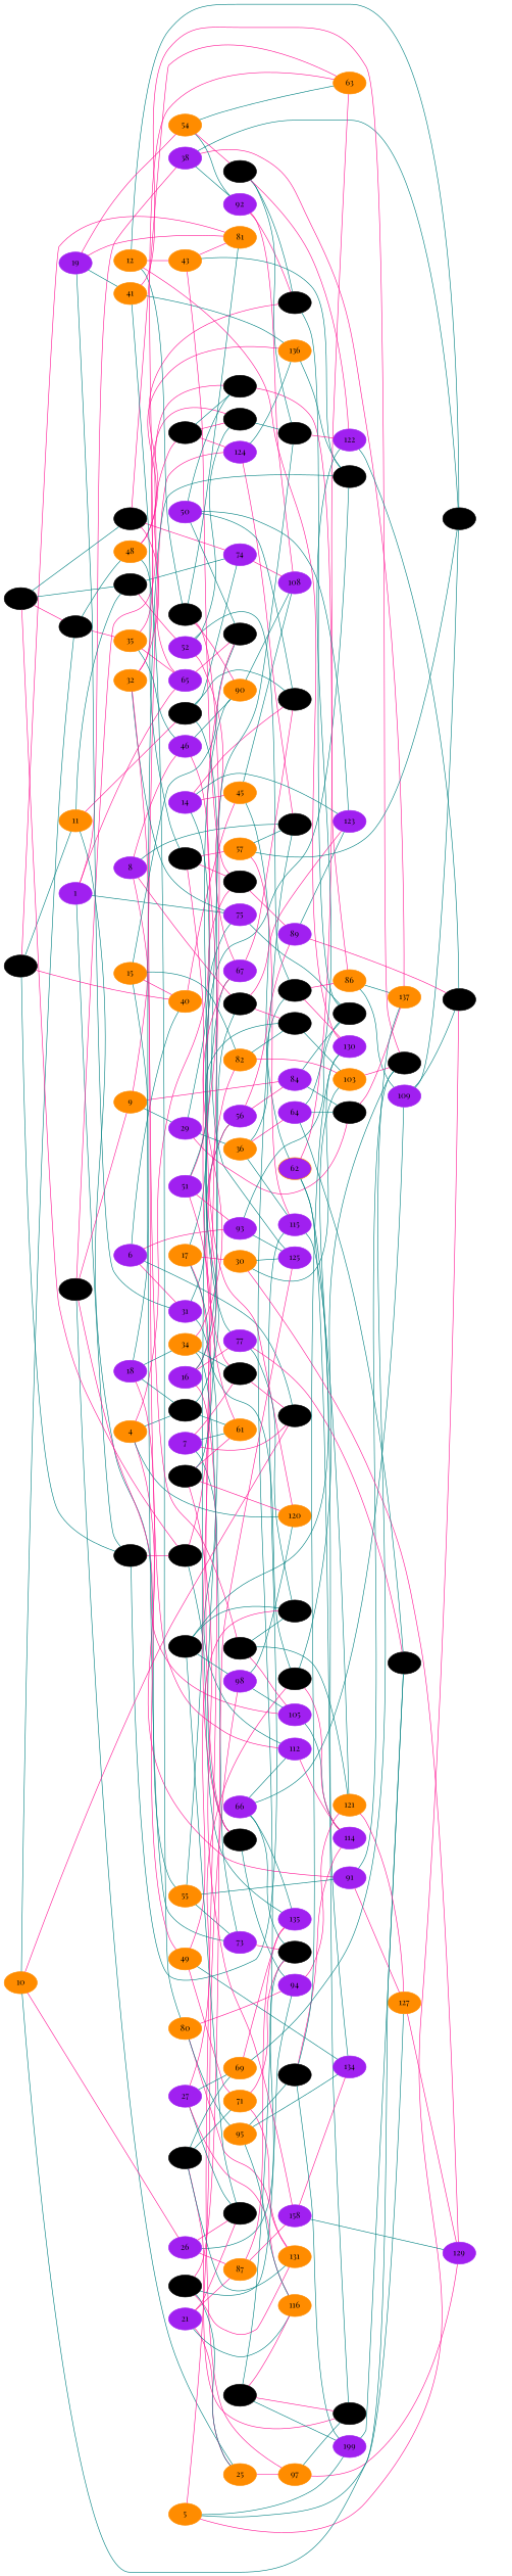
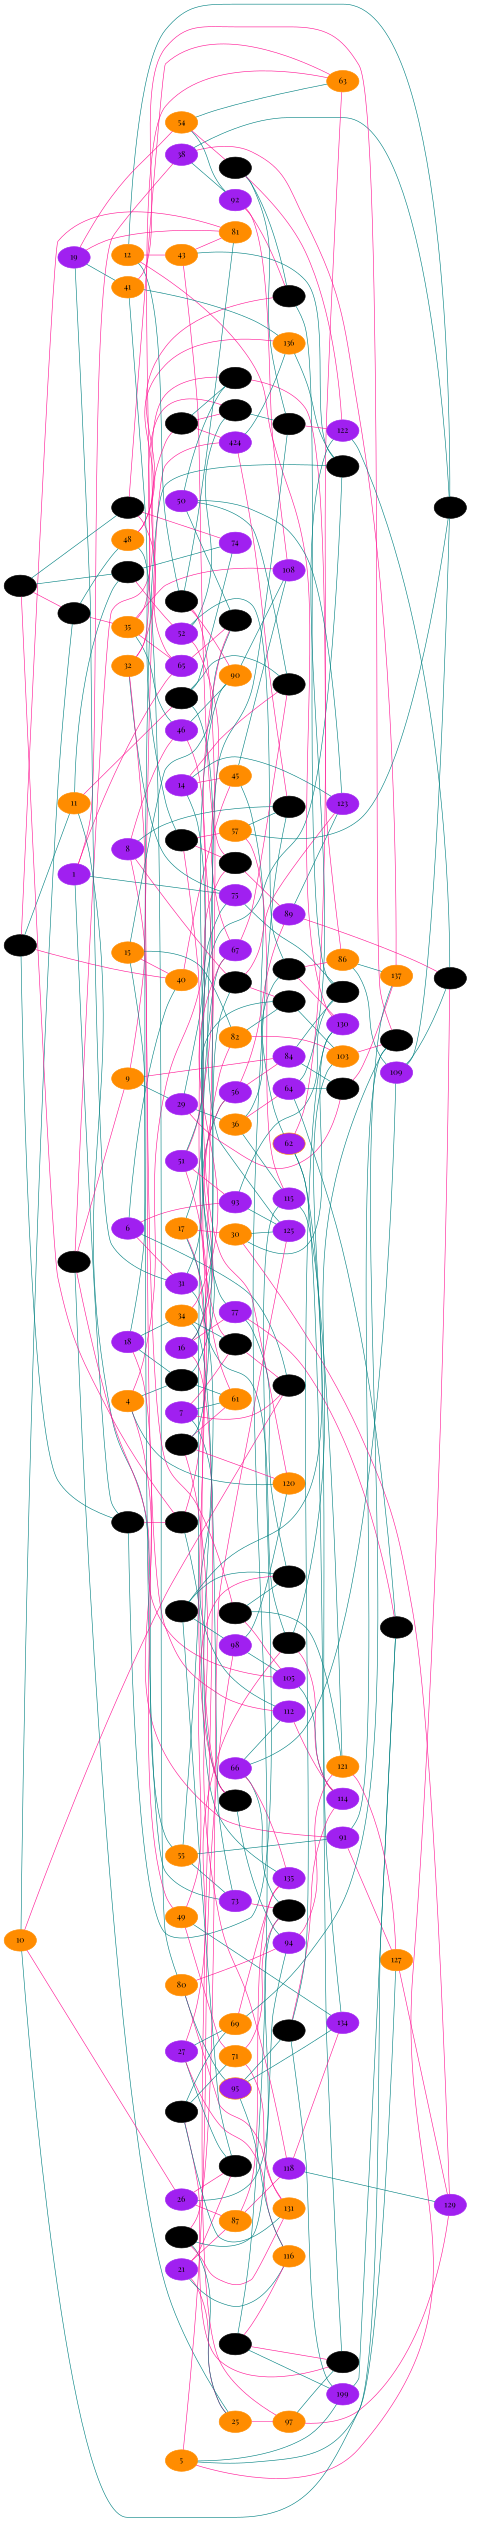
  graph {
    fontname="Playfair Display"
    rankdir=LR
    node [color=purple fontname="Playfair Display" style=filled]
    edge [color=teal fontname="Playfair Display"]
    22 [color=black]
    1
    38
    65
    75
    33 [color=black]
    115
    138 [color=black]
    92
    137 [color=darkorange]
    132 [color=black]
    102 [color=black]
    2 [color=black]
    11 [color=darkorange]
    40 [color=darkorange]
    81 [color=darkorange]
    39 [color=black]
    47 [color=black]
    55 [color=darkorange]
    45 [color=darkorange]
    3 [color=black]
    9 [color=darkorange]
    25 [color=darkorange]
    72 [color=black]
    105
    29
    84
-   124
+   124 [label=424]
    97 [color=darkorange]
    86 [color=darkorange]
    114
    4 [color=darkorange]
    23 [color=black]
    59 [color=black]
    91
    120 [color=darkorange]
    61 [color=darkorange]
    56
    89
    127 [color=darkorange]
    113 [color=black]
    5 [color=darkorange]
    98
    n44 [label=199]
    140 [color=black]
    141 [color=black]
    129
    6
    31
    93
    133 [color=black]
    70 [color=black]
    139 [color=black]
    125
    7
    106 [color=black]
    112
    8
    28 [color=black]
    46
    128 [color=black]
    123
    83 [color=black]
    90 [color=darkorange]
    36 [color=darkorange]
    126 [color=black]
    136 [color=darkorange]
    10 [color=darkorange]
    20 [color=black]
    26
    35 [color=darkorange]
    48 [color=darkorange]
    87 [color=darkorange]
    117 [color=black]
    99 [color=black]
    52
    74
    101 [color=black]
    73
    67
    12 [color=darkorange]
    43 [color=darkorange]
    68 [color=black]
    130
    13 [color=black]
    60 [color=black]
    82 [color=darkorange]
    135
    63 [color=darkorange]
    14
    77
    62 [color=darkorange fillcolor=purple]
    108
    111 [color=black]
    15 [color=darkorange]
    103 [color=darkorange]
    16
    110 [color=black]
    17 [color=darkorange]
    30 [color=darkorange]
    88 [color=black]
    94
    18
    34 [color=darkorange]
    49 [color=darkorange]
    71 [color=darkorange]
    134
    19
    41 [color=darkorange]
    54 [color=darkorange]
    44 [color=black]
    76 [color=black]
    79 [color=black]
    80 [color=darkorange]
    100 [color=black]
    21
    116 [color=darkorange]
-   118 [label=158]
+   118
    121 [color=darkorange]
    24 [color=black]
    131 [color=darkorange]
    27
    69 [color=darkorange]
    64
    78 [color=black]
    32 [color=darkorange]
    37 [color=black]
    58 [color=black]
    85 [color=black]
    122
    57 [color=darkorange]
    42 [color=black]
-   95 [color=darkorange]
+   95 [color=darkorange fillcolor=purple]
    50
    51
    53 [color=black]
    66
    109
    107 [color=black]
    96 [color=black]
    104 [color=black]
    22 -- 33 [color=deeppink]
    22 -- 115
    1 -- 22
    1 -- 38 [color=deeppink]
    1 -- 65 [color=deeppink]
    1 -- 75
    38 -- 138
    38 -- 92
    38 -- 137 [color=deeppink]
    65 -- 132 [color=deeppink]
    75 -- 102
    33 -- 82 [color=deeppink]
    33 -- 135
    115 -- 121
    92 -- 108 [color=deeppink]
    92 -- 100 [color=deeppink]
    2 -- 22
    2 -- 11
    2 -- 40 [color=deeppink]
    2 -- 81 [color=deeppink]
    11 -- 39
    11 -- 47 [color=deeppink]
    11 -- 55
    40 -- 45 [color=deeppink]
    39 -- 52 [color=deeppink]
    39 -- 74
    47 -- 125
    47 -- 74
    47 -- 101
    55 -- 91
    55 -- 73
    55 -- 67
    45 -- 62
    45 -- 108
    3 -- 9 [color=deeppink]
    3 -- 25
    3 -- 72 [color=deeppink]
    3 -- 105 [color=deeppink]
    9 -- 29
    9 -- 84 [color=deeppink]
    9 -- 124 [color=deeppink]
    25 -- 97 [color=deeppink]
    72 -- 86 [color=deeppink]
    105 -- 114
    29 -- 75
    29 -- 36
    29 -- 126 [color=deeppink]
    84 -- 102
    84 -- 126
    124 -- 128 [color=deeppink]
    124 -- 136
    97 -- 129 [color=deeppink]
    97 -- 110
    86 -- 137
    86 -- 109
    4 -- 23
    4 -- 59 [color=deeppink]
    4 -- 91 [color=deeppink]
    4 -- 120
    23 -- 61
    23 -- 56
    59 -- 89 [color=deeppink]
    91 -- 127 [color=deeppink]
    91 -- 113
    56 -- 84 [color=deeppink]
    56 -- 89 [color=deeppink]
    89 -- 140 [color=deeppink]
    89 -- 123
    127 -- 129 [color=deeppink]
    5 -- 127
    5 -- 98 [color=deeppink]
    5 -- n44
    5 -- 140 [color=deeppink]
    98 -- 105
    98 -- 120
    n44 -- 141
    6 -- 40
    6 -- 31 [color=deeppink]
    6 -- 93 [color=deeppink]
    6 -- 133
    31 -- 70
    31 -- 139
    93 -- 102
    93 -- 125
    70 -- 94
    7 -- 61
    7 -- 133 [color=deeppink]
    7 -- 106 [color=deeppink]
    7 -- 112
    106 -- 133 [color=deeppink]
    112 -- 114 [color=deeppink]
    8 -- 112 [color=deeppink]
    8 -- 28 [color=deeppink]
    8 -- 46 [color=deeppink]
    8 -- 128
    28 -- 123 [color=deeppink]
    28 -- 83 [color=deeppink]
    46 -- 120 [color=deeppink]
    46 -- 90
    83 -- 103
    90 -- 108
    36 -- 115
    36 -- 64 [color=deeppink]
    36 -- 78
    126 -- 137 [color=deeppink]
    136 -- 139
    10 -- 141
    10 -- 133 [color=deeppink]
    10 -- 20
    10 -- 26 [color=deeppink]
    20 -- 35 [color=deeppink]
    20 -- 48
    26 -- 87 [color=deeppink]
    26 -- 117 [color=deeppink]
    26 -- 99
    35 -- 65 [color=deeppink]
    35 -- 46
    35 -- 79 [color=deeppink]
    48 -- 136 [color=deeppink]
    48 -- 80
    48 -- 100 [color=deeppink]
    87 -- 135 [color=deeppink]
    87 -- 118 [color=deeppink]
    52 -- 67 [color=deeppink]
    52 -- 79
    52 -- 78
-   74 -- 108 [color=deeppink]
+   35 -- 108 [color=deeppink]
    73 -- 99 [color=deeppink]
    67 -- 101 [color=deeppink]
    12 -- 138
    12 -- 43 [color=deeppink]
    12 -- 68
    12 -- 130 [color=deeppink]
    43 -- 81 [color=deeppink]
    43 -- 59 [color=deeppink]
    43 -- 139
    68 -- 81
    68 -- 70 [color=deeppink]
    68 -- 90 [color=deeppink]
    13 -- 33 [color=deeppink]
    13 -- 39
    13 -- 20 [color=deeppink]
    13 -- 60
    60 -- 65 [color=deeppink]
    60 -- 74 [color=deeppink]
    60 -- 63 [color=deeppink]
    82 -- 83
    82 -- 103 [color=deeppink]
    14 -- 45 [color=deeppink]
    14 -- 123
    14 -- 101 [color=deeppink]
    14 -- 77
    77 -- 141 [color=deeppink]
    77 -- 111
    62 -- 63 [color=deeppink]
    62 -- 110
    62 -- 134
    15 -- 132
    15 -- 40 [color=deeppink]
    15 -- 73
    15 -- 82
    103 -- 113 [color=deeppink]
    16 -- 97 [color=deeppink]
    16 -- 56 [color=deeppink]
    16 -- 28
    16 -- 77 [color=deeppink]
    17 -- 70 [color=deeppink]
    17 -- 90
    17 -- 30 [color=deeppink]
    17 -- 88
    30 -- 129 [color=deeppink]
    30 -- 125
    30 -- 130
    88 -- 114 [color=deeppink]
    88 -- 113
    94 -- 121 [color=deeppink]
    18 -- 23
    18 -- 139
    18 -- 34
    18 -- 49 [color=deeppink]
    34 -- 106
    34 -- 73
    34 -- 67 [color=deeppink]
    49 -- 111 [color=deeppink]
    49 -- 71 [color=deeppink]
    49 -- 134
    71 -- 99 [color=deeppink]
    71 -- 131 [color=deeppink]
    19 -- 81 [color=deeppink]
    19 -- 31
    19 -- 41
    19 -- 54 [color=deeppink]
    41 -- 113 [color=deeppink]
    41 -- 136
    41 -- 44
    54 -- 92
    54 -- 63
    54 -- 76 [color=deeppink]
    44 -- 59 [color=deeppink]
    44 -- 106 [color=deeppink]
    44 -- 57 [color=deeppink]
    76 -- 100
    76 -- 85
    76 -- 122 [color=deeppink]
    79 -- 85
    80 -- 94 [color=deeppink]
    80 -- 131 [color=deeppink]
    80 -- 95
    100 -- 102
    21 -- 25 [color=deeppink]
    21 -- 87 [color=deeppink]
    21 -- 117 [color=deeppink]
    21 -- 116
    118 -- 129
    118 -- 134 [color=deeppink]
    121 -- 127 [color=deeppink]
    24 -- 25
    24 -- 125 [color=deeppink]
    24 -- 94
    24 -- 131 [color=deeppink]
    27 -- 117
    27 -- 88 [color=deeppink]
    27 -- 116 [color=deeppink]
    27 -- 69
    69 -- 137
    69 -- 135 [color=deeppink]
    64 -- 141
    64 -- 126
    64 -- 122
    78 -- 86 [color=deeppink]
    78 -- 130 [color=deeppink]
    32 -- 75
    32 -- 63 [color=deeppink]
    32 -- 37 [color=deeppink]
    32 -- 58 [color=deeppink]
    37 -- 72
    37 -- 124 [color=deeppink]
    37 -- 79 [color=deeppink]
    58 -- 105 [color=deeppink]
    58 -- 111
    58 -- 121
    85 -- 122 [color=deeppink]
    122 -- 140
    57 -- 115 [color=deeppink]
    57 -- 138
    57 -- 128
    42 -- 120 [color=deeppink]
    42 -- 61 [color=deeppink]
    42 -- 118 [color=deeppink]
    42 -- 85
    95 -- 134
    95 -- 116
    95 -- 107
    50 -- 132
    50 -- 72
    50 -- 123
    50 -- 101
    51 -- 132 [color=deeppink]
    51 -- 61 [color=deeppink]
    51 -- 93 [color=deeppink]
    51 -- 83
    53 -- 110 [color=deeppink]
    53 -- 71
    53 -- 131
    53 -- 69
    66 -- 112
    66 -- 99
-   66 -- 135
+   66 -- 135 [color=deeppink]
    66 -- 109
    109 -- 138
    109 -- 140
    107 -- 114 [color=deeppink]
    107 -- n44
    107 -- 130
    96 -- 98
    96 -- 117
    96 -- 111
    96 -- 103
    104 -- n44
    104 -- 128
    104 -- 110 [color=deeppink]
    104 -- 116 [color=deeppink]
  }
